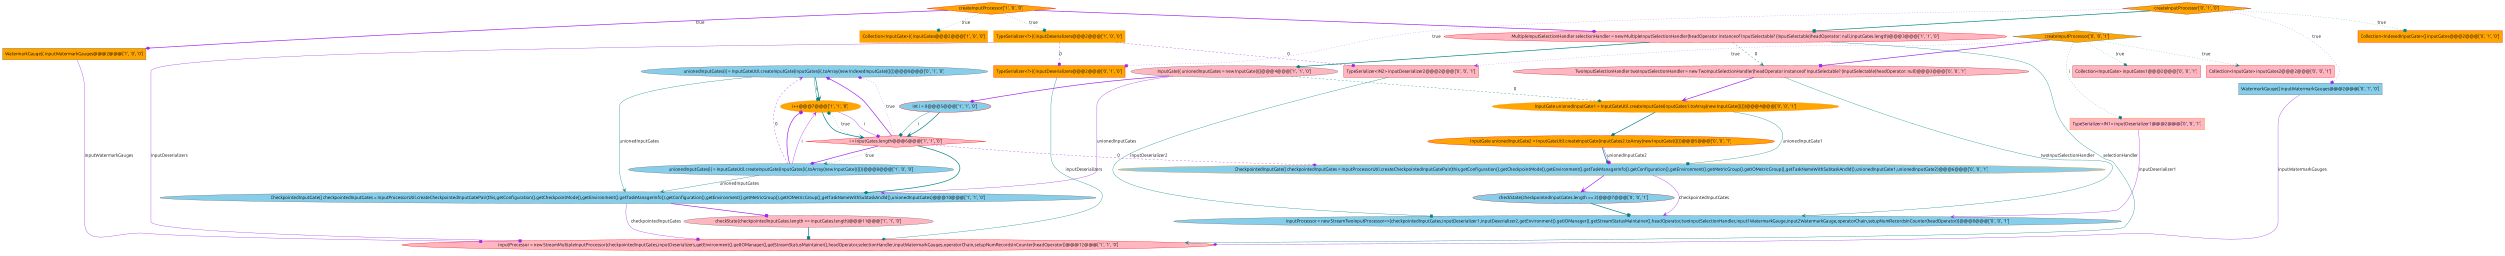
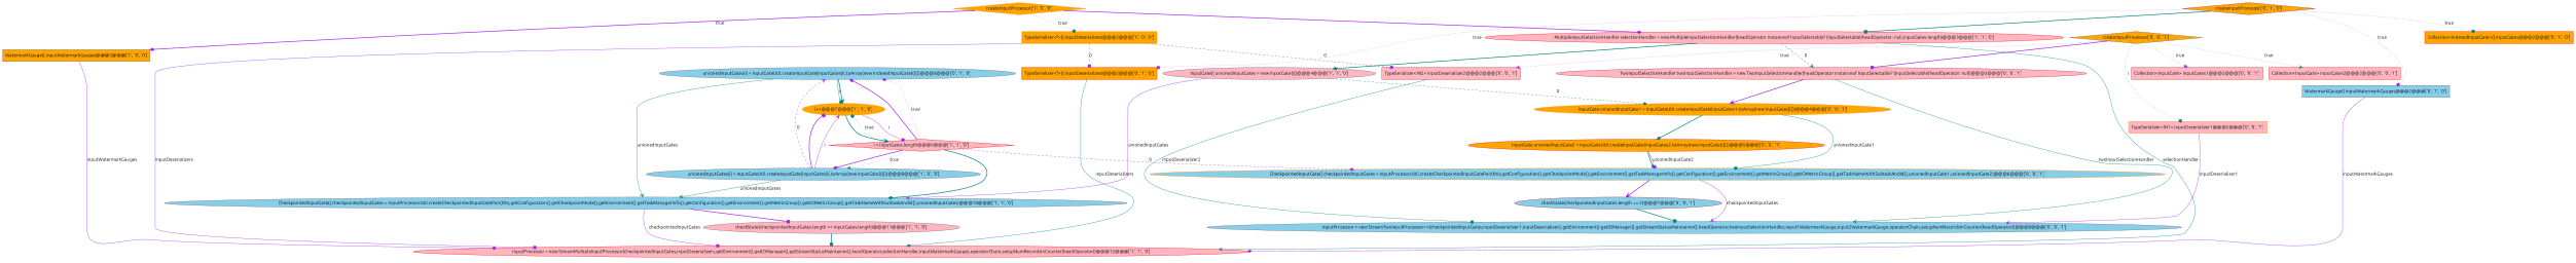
  digraph {
    fontname=Ubuntu
    node [color=gray40 fillcolor=orange fontname=Ubuntu shape=ellipse style=filled]
    edge [arrowhead=box color=teal fontname=Ubuntu style=bold]
    n1 [color=darkorange fillcolor=lightpink label="TypeSerializer<IN1> inputDeserializer1@@@2@@@['0', '0', '1']" shape=box]
    n2 [fillcolor=skyblue label="inputProcessor = new StreamTwoInputProcessor<>(checkpointedInputGates,inputDeserializer1,inputDeserializer2,getEnvironment().getIOManager(),getStreamStatusMaintainer(),headOperator,twoInputSelectionHandler,input1WatermarkGauge,input2WatermarkGauge,operatorChain,setupNumRecordsInCounter(headOperator))@@@8@@@['0', '0', '1']"]
    n3 [color=darkorange label="TypeSerializer<?>(( inputDeserializers@@@2@@@['1', '0', '0']" shape=box]
    n4 [color=red label="TypeSerializer<?>(( inputDeserializers@@@2@@@['0', '1', '0']" shape=box]
    n5 [color=red fillcolor=lightpink label="inputProcessor = new StreamMultipleInputProcessor(checkpointedInputGates,inputDeserializers,getEnvironment().getIOManager(),getStreamStatusMaintainer(),headOperator,selectionHandler,inputWatermarkGauges,operatorChain,setupNumRecordsInCounter(headOperator))@@@12@@@['1', '1', '0']"]
    n6 [color=brown fillcolor=lightpink label="TypeSerializer<IN2> inputDeserializer2@@@2@@@['0', '0', '1']" shape=box]
    n7 [fillcolor=skyblue label="unionedInputGates(i( = InputGateUtil.createInputGate(inputGates(i(.toArray(new IndexedInputGate(((())@@@8@@@['0', '1', '0']"]
    n8 [color=darkorange label="i++@@@7@@@['1', '1', '0']"]
    n9 [fillcolor=skyblue label="CheckpointedInputGate(( checkpointedInputGates = InputProcessorUtil.createCheckpointedInputGatePair(this,getConfiguration().getCheckpointMode(),getEnvironment().getTaskManagerInfo().getConfiguration(),getEnvironment().getMetricGroup().getIOMetricGroup(),getTaskNameWithSubtaskAndId(),unionedInputGates)@@@10@@@['1', '1', '0']"]
    n10 [color=red fillcolor=lightpink label="i < inputGates.length@@@6@@@['1', '1', '0']" shape=diamond]
    n11 [fillcolor=lightpink label="checkState(checkpointedInputGates.length == inputGates.length)@@@11@@@['1', '1', '0']"]
    n12 [fillcolor=skyblue label="WatermarkGauge(( inputWatermarkGauges@@@2@@@['0', '1', '0']" shape=box]
    n13 [fillcolor=skyblue label="unionedInputGates(i( = InputGateUtil.createInputGate(inputGates(i(.toArray(new InputGate(((())@@@8@@@['1', '0', '0']"]
    n14 [color=darkorange fillcolor=skyblue label="CheckpointedInputGate(( checkpointedInputGates = InputProcessorUtil.createCheckpointedInputGatePair(this,getConfiguration().getCheckpointMode(),getEnvironment().getTaskManagerInfo().getConfiguration(),getEnvironment().getMetricGroup().getIOMetricGroup(),getTaskNameWithSubtaskAndId(),unionedInputGate1,unionedInputGate2)@@@6@@@['0', '0', '1']"]
-   n15 [color=darkorange label="Collection<InputGate>(( inputGates@@@2@@@['1', '0', '0']" shape=box]
    n16 [color=brown fillcolor=skyblue label="checkState(checkpointedInputGates.length == 2)@@@7@@@['0', '0', '1']"]
-   n17 [color=red label="createInputProcessor['1', '0', '0']" shape=diamond]
+   n17 [color=darkorange label="createInputProcessor['1', '0', '0']" shape=diamond]
    n18 [label="WatermarkGauge(( inputWatermarkGauges@@@2@@@['1', '0', '0']" shape=box]
    n19 [color=red fillcolor=lightpink label="MultipleInputSelectionHandler selectionHandler = new MultipleInputSelectionHandler(headOperator instanceof InputSelectable? (InputSelectable)headOperator: null,inputGates.length)@@@3@@@['1', '1', '0']"]
    n20 [color=brown fillcolor=lightpink label="TwoInputSelectionHandler twoInputSelectionHandler = new TwoInputSelectionHandler(headOperator instanceof InputSelectable? (InputSelectable)headOperator: null)@@@3@@@['0', '0', '1']"]
    n21 [fillcolor=lightpink label="InputGate(( unionedInputGates = new InputGate((((@@@4@@@['1', '1', '0']"]
    n22 [label="createInputProcessor['0', '0', '1']" shape=diamond]
    n23 [color=brown fillcolor=lightpink label="Collection<InputGate> inputGates1@@@2@@@['0', '0', '1']" shape=box]
    n24 [color=red fillcolor=lightpink label="Collection<InputGate> inputGates2@@@2@@@['0', '0', '1']" shape=box]
    n25 [color=darkorange label="InputGate unionedInputGate1 = InputGateUtil.createInputGate(inputGates1.toArray(new InputGate(((())@@@4@@@['0', '0', '1']"]
    n26 [color=red label="InputGate unionedInputGate2 = InputGateUtil.createInputGate(inputGates2.toArray(new InputGate(((())@@@5@@@['0', '0', '1']"]
-   n27 [color=red fillcolor=skyblue label="int i = 0@@@5@@@['1', '1', '0']"]
    n28 [color=brown label="createInputProcessor['0', '1', '0']" shape=diamond]
    n29 [color=red label="Collection<IndexedInputGate>(( inputGates@@@2@@@['0', '1', '0']" shape=box]
    n1 -> n2 [arrowhead=vee color=purple label=inputDeserializer1 style=solid]
    n3 -> n4 [color=purple label=0 style=dashed]
    n3 -> n5 [color=purple label=inputDeserializers style=solid]
    n3 -> n6 [color=purple label=0 style=dashed]
    n4 -> n5 [arrowhead=diamond label=inputDeserializers style=solid]
    n6 -> n2 [label=inputDeserializer2 style=solid]
    n7 -> n8 [label=i style=solid]
    n7 -> n8 [arrowhead=vee]
    n7 -> n9 [arrowhead=vee label=unionedInputGates style=solid]
    n8 -> n10 [color=purple label=i style=solid]
    n8 -> n10 [arrowhead=vee]
    n9 -> n5 [color=purple label=checkpointedInputGates style=solid]
    n9 -> n11 [color=purple]
    n10 -> n7 [arrowhead=diamond color=purple label=true style=dotted]
    n10 -> n7 [arrowhead=diamond color=purple]
    n10 -> n8 [label=true style=dotted]
    n10 -> n9 [arrowhead=diamond]
    n10 -> n13 [arrowhead=vee label=true style=dotted]
    n10 -> n13 [arrowhead=diamond color=purple]
    n10 -> n14 [arrowhead=diamond color=purple label=0 style=dashed]
    n11 -> n5
    n12 -> n5 [arrowhead=diamond color=purple label=inputWatermarkGauges style=solid]
    n13 -> n7 [arrowhead=vee color=purple label=0 style=dashed]
    n13 -> n8 [color=purple]
    n13 -> n8 [arrowhead=vee color=purple label=i style=solid]
    n13 -> n9 [arrowhead=vee label=unionedInputGates style=solid]
    n14 -> n2 [arrowhead=vee color=purple label=checkpointedInputGates style=solid]
    n14 -> n16 [arrowhead=vee color=purple]
    n16 -> n2
    n17 -> n3 [label=true style=dotted]
-   n17 -> n15 [label=true style=dotted]
    n17 -> n18 [arrowhead=diamond color=purple label=true]
    n17 -> n19 [arrowhead=diamond color=purple]
    n18 -> n5 [color=purple label=inputWatermarkGauges style=solid]
    n19 -> n5 [arrowhead=vee label=selectionHandler style=solid]
    n19 -> n20 [arrowhead=vee label=0 style=dashed]
    n19 -> n21 [arrowhead=diamond]
    n20 -> n2 [arrowhead=vee label=twoInputSelectionHandler style=solid]
    n20 -> n25 [arrowhead=vee color=purple]
    n21 -> n9 [arrowhead=vee color=purple label=unionedInputGates style=solid]
    n21 -> n25 [arrowhead=diamond label=0 style=dashed]
-   n21 -> n27 [arrowhead=diamond color=purple]
    n22 -> n1 [label=i style=dotted]
    n22 -> n6 [arrowhead=vee color=purple label=true style=dotted]
    n22 -> n20 [color=purple]
-   n22 -> n23 [arrowhead=diamond label=true style=dotted]
+   n22 -> n23 [arrowhead=diamond color=purple label=true style=dotted]
    n22 -> n24 [arrowhead=vee label=true style=dotted]
    n25 -> n14 [label=unionedInputGate1 style=solid]
    n25 -> n26 [arrowhead=diamond]
    n26 -> n14 [arrowhead=diamond]
    n26 -> n14 [color=purple label=unionedInputGate2 style=solid]
-   n27 -> n10 [label=i style=solid]
-   n27 -> n10 [arrowhead=vee]
    n28 -> n4 [color=purple label=true style=dotted]
    n28 -> n12 [color=purple label=true style=dotted]
    n28 -> n19
    n28 -> n29 [label=true style=dotted]
  }
